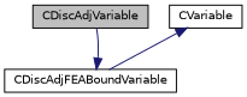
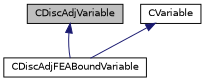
  digraph {
    node [color=black fillcolor=white fontname=Helvetica fontsize=10 shape=record style=filled]
    edge [color=midnightblue dir=back fontname=Helvetica fontsize=10 labelfontname=Helvetica labelfontsize=10 style=solid]
    n1 [fillcolor=grey75 fontcolor=black height=0.2 label=CDiscAdjVariable width=0.4]
    n2 [height=0.2 label=CDiscAdjFEABoundVariable width=0.4]
    n3 [height=0.2 label=CVariable width=0.4]
-   n2 -> n1
+   n1 -> n2
    n3 -> n2
  }
